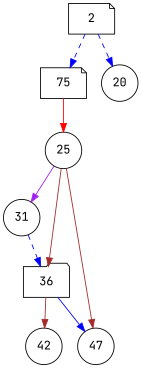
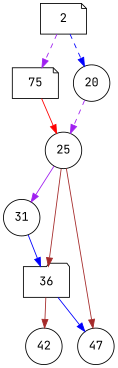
  strict digraph {
    fontname="JetBrains Mono"
    node [fontname="JetBrains Mono" shape=circle]
    edge [color=blue fontname="JetBrains Mono" style=solid]
    2 [entry=true shape=note]
    n2 [label=75 shape=note]
    20
    25
    31
    36 [shape=folder]
    47
    42
-   2 -> n2 [cond=true style=dashed]
+   2 -> n2 [color=purple cond=true style=dashed]
    2 -> 20 [cond=false style=dashed]
    n2 -> 25 [color=red]
+   20 -> 25 [color=purple style=dashed]
    25 -> 31 [color=purple cond=true]
    25 -> 36 [color=brown cond=false]
    25 -> 47 [color=brown]
-   31 -> 36 [style=dashed]
+   31 -> 36
    36 -> 47 [cond=false]
    36 -> 42 [color=brown cond=true]
  }
